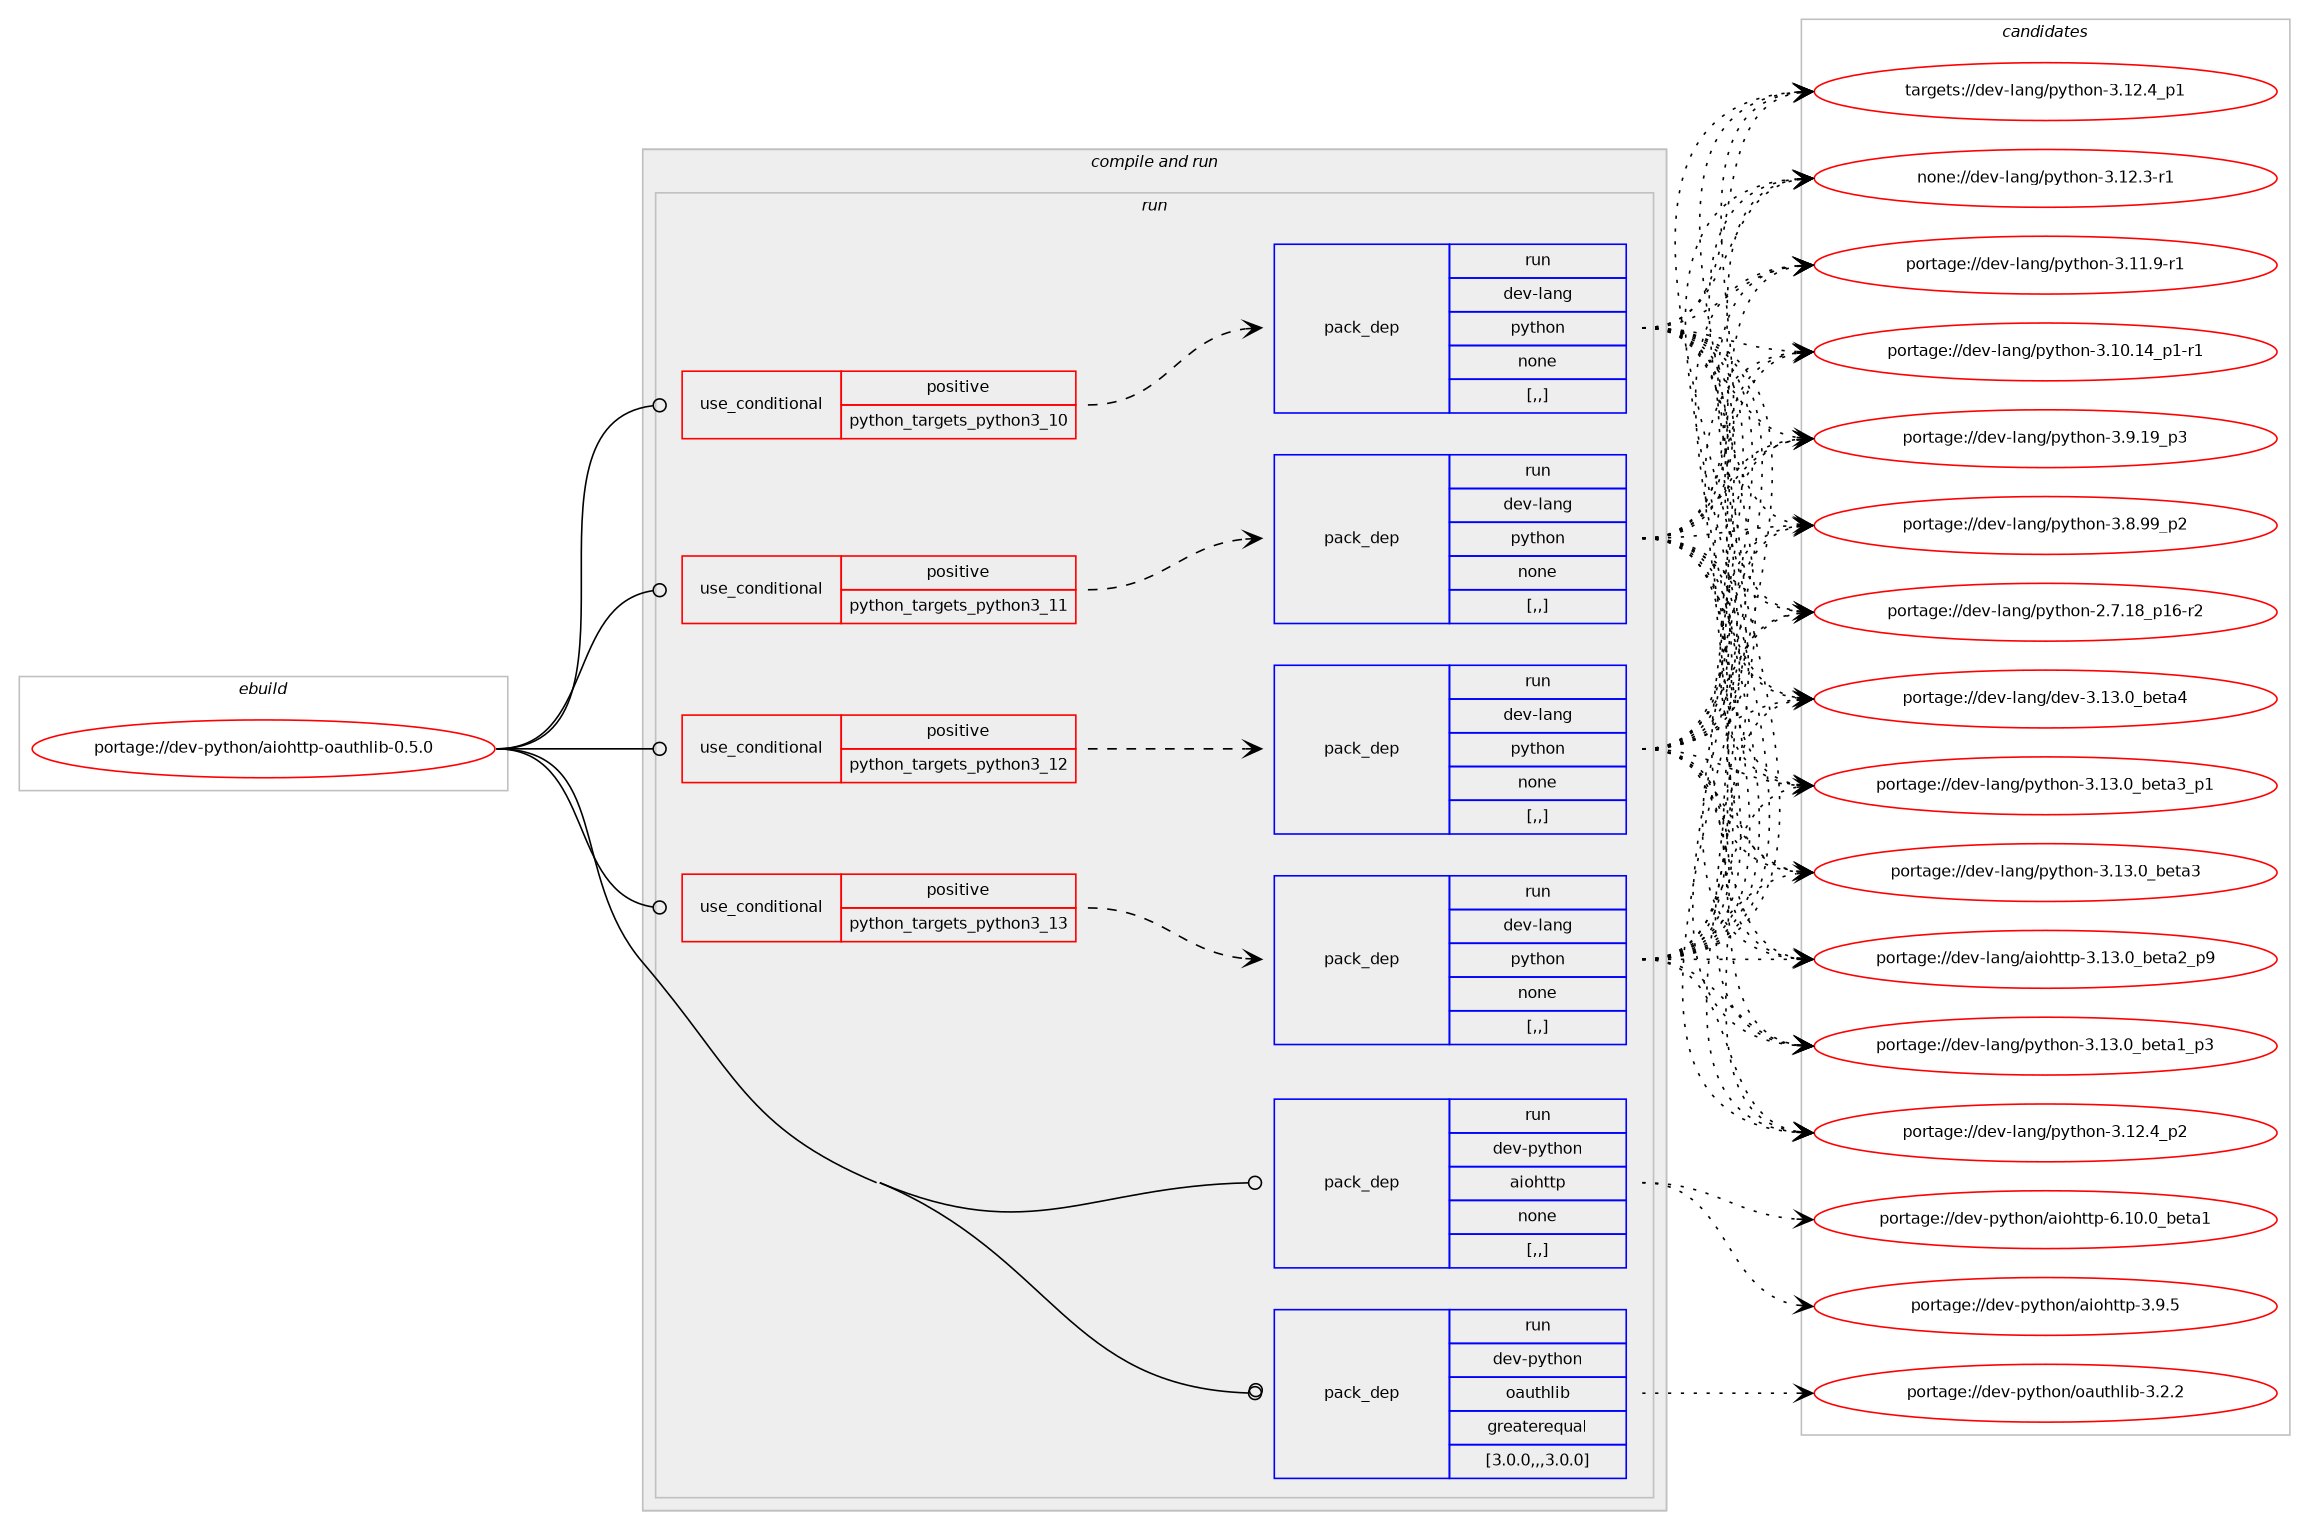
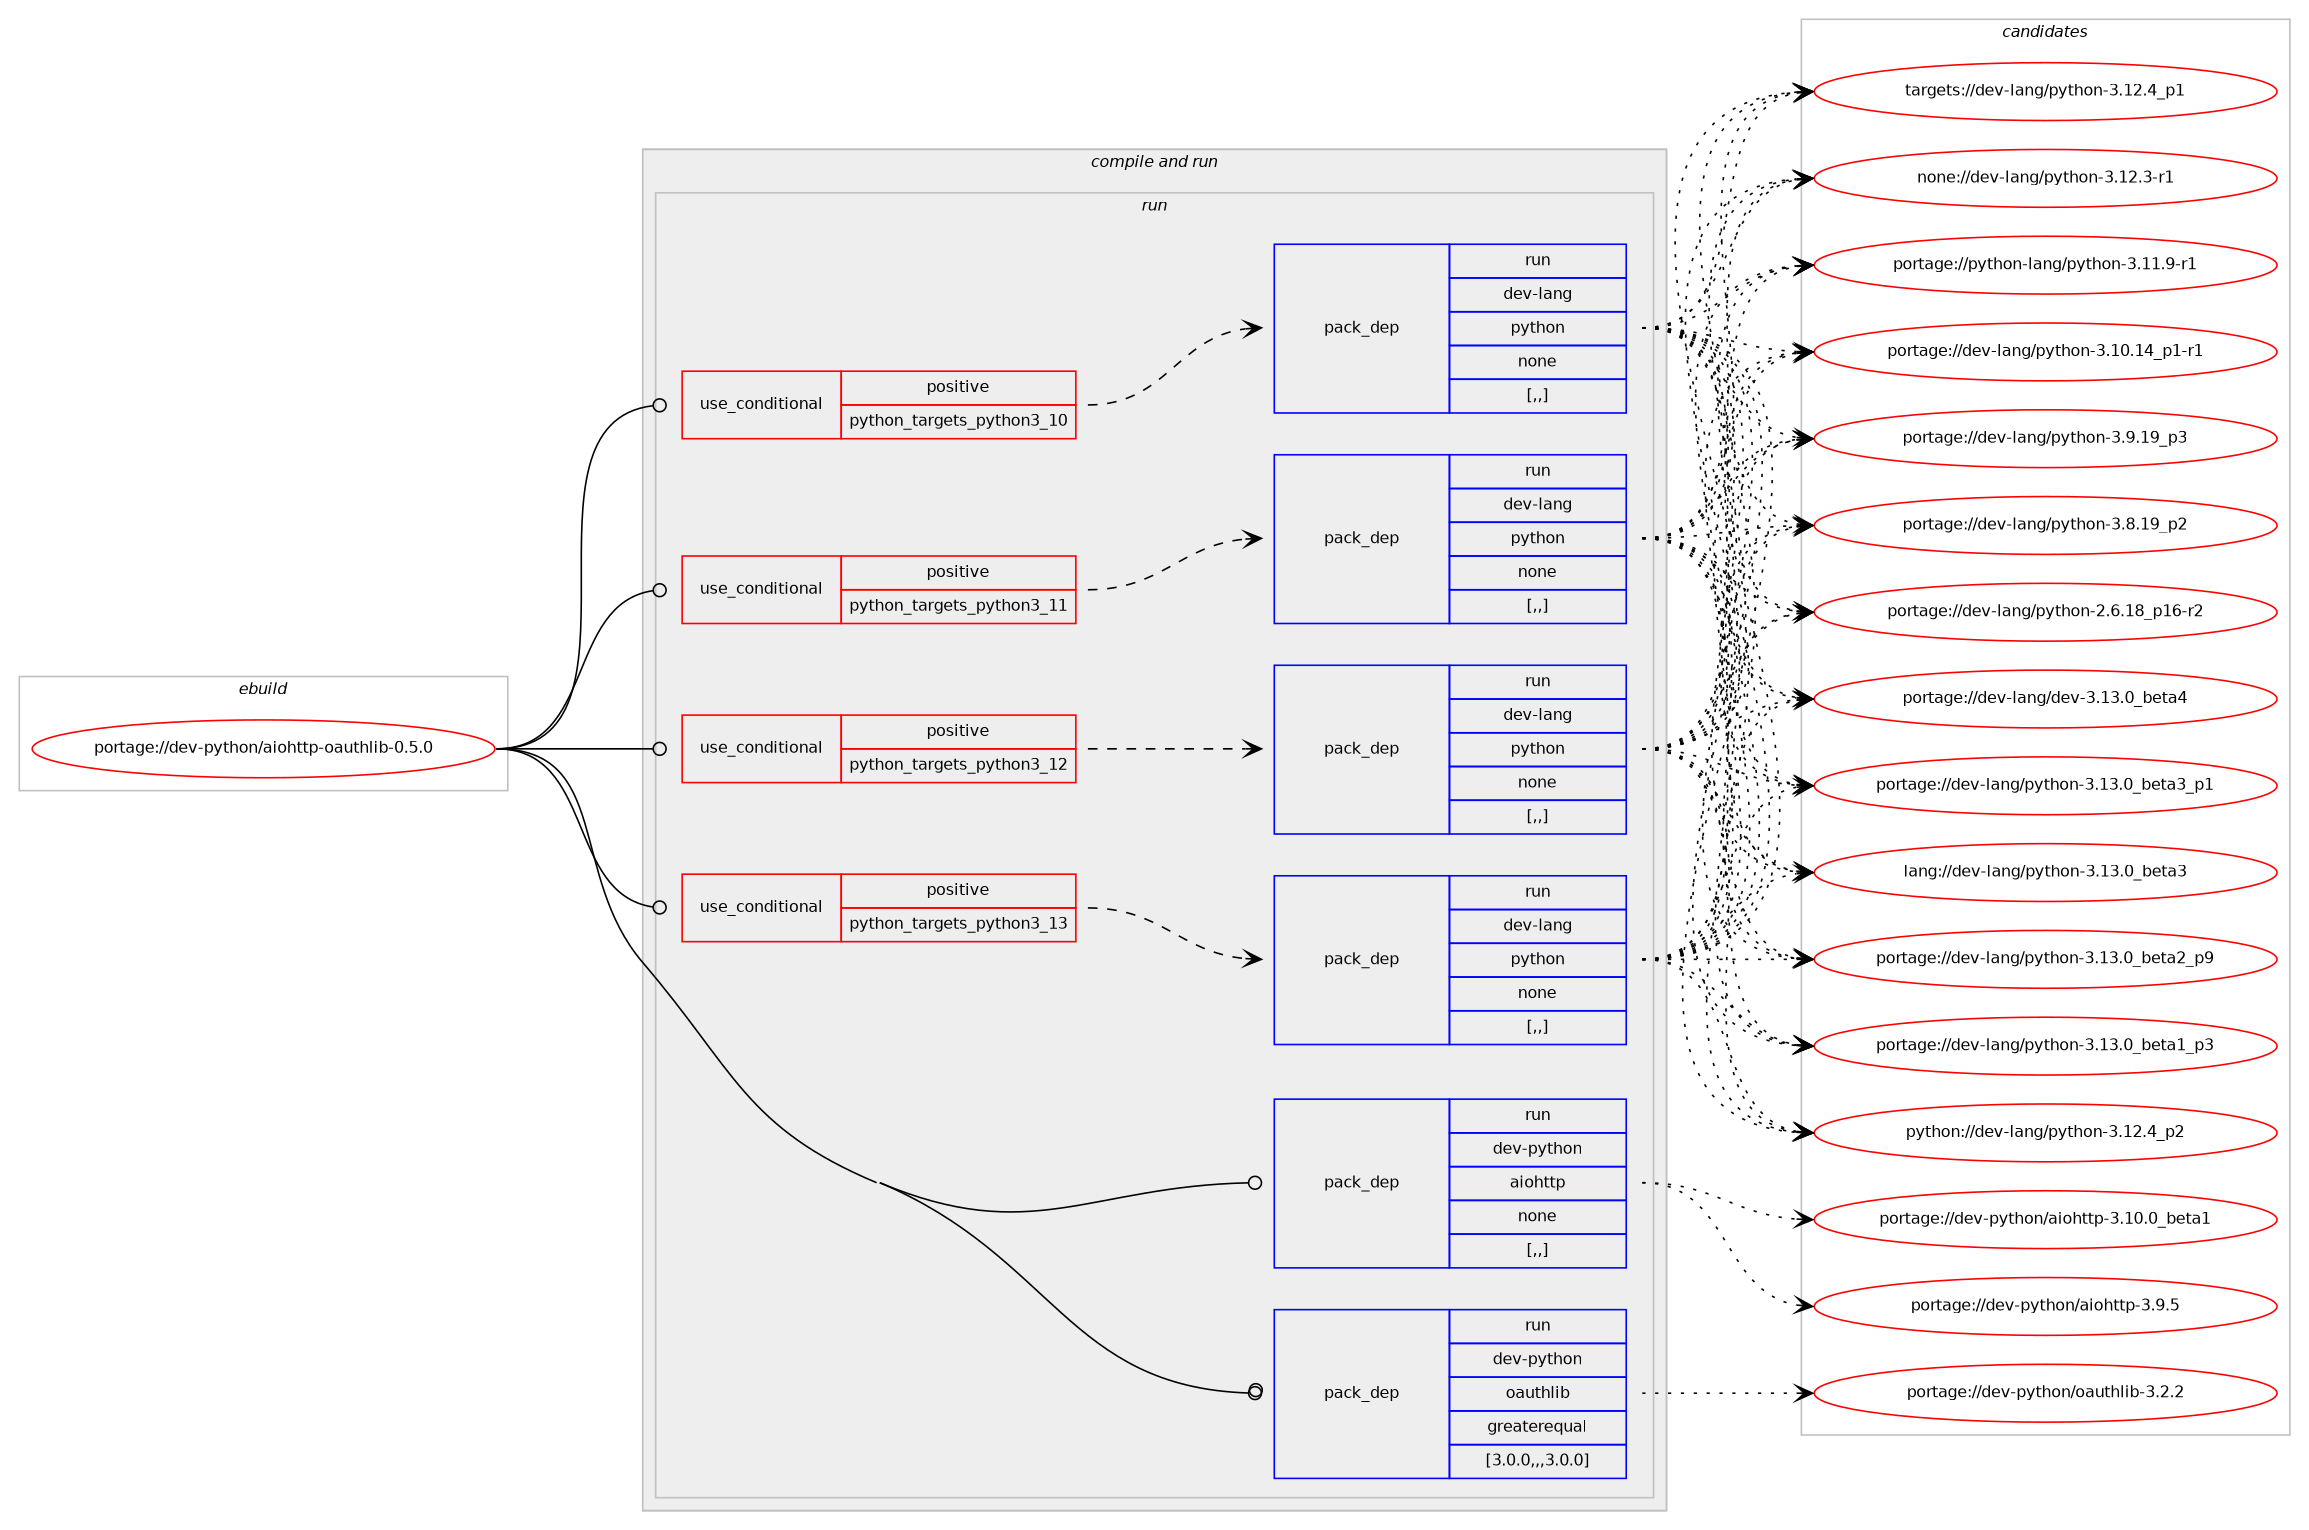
  digraph {
    compound=true
    concentrate=true
    fontname=Helvetica
    fontsize=10
    newrank=true
    rankdir=LR
    ranksep=1.5
    node [color=red fontname=Helvetica fontsize=10]
    edge [arrowhead=vee headport=w style=dotted tailport=e weight=100]
    n1 [label="portage://dev-python/aiohttp-oauthlib-0.5.0" width=4]
    n2 [color=blue label=<<TABLE BORDER="0" CELLBORDER="1" CELLSPACING="0" CELLPADDING="4" WIDTH="220"><TR><TD ROWSPAN="6" CELLPADDING="30">pack_dep</TD></TR><TR><TD WIDTH="110">run</TD></TR><TR><TD>dev-lang</TD></TR><TR><TD>python</TD></TR><TR><TD>none</TD></TR><TR><TD>[,,]</TD></TR></TABLE>> shape=none]
    n3 [label=<<TABLE BORDER="0" CELLBORDER="1" CELLSPACING="0" CELLPADDING="4"><TR><TD ROWSPAN="3" CELLPADDING="10">use_conditional</TD></TR><TR><TD>positive</TD></TR><TR><TD>python_targets_python3_10</TD></TR></TABLE>> shape=none]
    n4 [color=blue label=<<TABLE BORDER="0" CELLBORDER="1" CELLSPACING="0" CELLPADDING="4" WIDTH="220"><TR><TD ROWSPAN="6" CELLPADDING="30">pack_dep</TD></TR><TR><TD WIDTH="110">run</TD></TR><TR><TD>dev-lang</TD></TR><TR><TD>python</TD></TR><TR><TD>none</TD></TR><TR><TD>[,,]</TD></TR></TABLE>> shape=none]
    n5 [label=<<TABLE BORDER="0" CELLBORDER="1" CELLSPACING="0" CELLPADDING="4"><TR><TD ROWSPAN="3" CELLPADDING="10">use_conditional</TD></TR><TR><TD>positive</TD></TR><TR><TD>python_targets_python3_11</TD></TR></TABLE>> shape=none]
    n6 [color=blue label=<<TABLE BORDER="0" CELLBORDER="1" CELLSPACING="0" CELLPADDING="4" WIDTH="220"><TR><TD ROWSPAN="6" CELLPADDING="30">pack_dep</TD></TR><TR><TD WIDTH="110">run</TD></TR><TR><TD>dev-lang</TD></TR><TR><TD>python</TD></TR><TR><TD>none</TD></TR><TR><TD>[,,]</TD></TR></TABLE>> shape=none]
    n7 [label=<<TABLE BORDER="0" CELLBORDER="1" CELLSPACING="0" CELLPADDING="4"><TR><TD ROWSPAN="3" CELLPADDING="10">use_conditional</TD></TR><TR><TD>positive</TD></TR><TR><TD>python_targets_python3_12</TD></TR></TABLE>> shape=none]
    n8 [color=blue label=<<TABLE BORDER="0" CELLBORDER="1" CELLSPACING="0" CELLPADDING="4" WIDTH="220"><TR><TD ROWSPAN="6" CELLPADDING="30">pack_dep</TD></TR><TR><TD WIDTH="110">run</TD></TR><TR><TD>dev-lang</TD></TR><TR><TD>python</TD></TR><TR><TD>none</TD></TR><TR><TD>[,,]</TD></TR></TABLE>> shape=none]
    n9 [label=<<TABLE BORDER="0" CELLBORDER="1" CELLSPACING="0" CELLPADDING="4"><TR><TD ROWSPAN="3" CELLPADDING="10">use_conditional</TD></TR><TR><TD>positive</TD></TR><TR><TD>python_targets_python3_13</TD></TR></TABLE>> shape=none]
    n10 [color=blue label=<<TABLE BORDER="0" CELLBORDER="1" CELLSPACING="0" CELLPADDING="4" WIDTH="220"><TR><TD ROWSPAN="6" CELLPADDING="30">pack_dep</TD></TR><TR><TD WIDTH="110">run</TD></TR><TR><TD>dev-python</TD></TR><TR><TD>aiohttp</TD></TR><TR><TD>none</TD></TR><TR><TD>[,,]</TD></TR></TABLE>> shape=none]
    n11 [color=blue label=<<TABLE BORDER="0" CELLBORDER="1" CELLSPACING="0" CELLPADDING="4" WIDTH="220"><TR><TD ROWSPAN="6" CELLPADDING="30">pack_dep</TD></TR><TR><TD WIDTH="110">run</TD></TR><TR><TD>dev-python</TD></TR><TR><TD>oauthlib</TD></TR><TR><TD>greaterequal</TD></TR><TR><TD>[3.0.0,,,3.0.0]</TD></TR></TABLE>> shape=none]
    n12 [label="portage://dev-lang/dev-3.13.0_beta4" width=4]
    n13 [label="portage://dev-lang/python-3.13.0_beta3_p1" width=4]
-   n14 [label="portage://dev-lang/python-3.13.0_beta3" width=4]
-   n15 [label="portage://dev-lang/aiohttp-3.13.0_beta2_p9" width=4]
+   n14 [label="lang://dev-lang/python-3.13.0_beta3" width=4]
+   n15 [label="portage://dev-lang/python-3.13.0_beta2_p9" width=4]
    n16 [label="portage://dev-lang/python-3.13.0_beta1_p3" width=4]
-   n17 [label="portage://dev-lang/python-3.12.4_p2" width=4]
+   n17 [label="python://dev-lang/python-3.12.4_p2" width=4]
    n18 [label="targets://dev-lang/python-3.12.4_p1" width=4]
    n19 [label="none://dev-lang/python-3.12.3-r1" width=4]
-   n20 [label="portage://dev-lang/python-3.11.9-r1" width=4]
+   n20 [label="portage://python-lang/python-3.11.9-r1" width=4]
    n21 [label="portage://dev-lang/python-3.10.14_p1-r1" width=4]
    n22 [label="portage://dev-lang/python-3.9.19_p3" width=4]
-   n23 [label="portage://dev-lang/python-3.8.99_p2" width=4]
-   n24 [label="portage://dev-lang/python-2.7.18_p16-r2" width=4]
-   n25 [label="portage://dev-python/aiohttp-6.10.0_beta1" width=4]
+   n23 [label="portage://dev-lang/python-3.8.19_p2" width=4]
+   n24 [label="portage://dev-lang/python-2.6.18_p16-r2" width=4]
+   n25 [label="portage://dev-python/aiohttp-3.10.0_beta1" width=4]
    n26 [label="portage://dev-python/aiohttp-3.9.5" width=4]
    n27 [label="portage://dev-python/oauthlib-3.2.2" width=4]
    subgraph cluster_1 {
      color=gray
      label=<<i>ebuild</i>>
      n1
    }
    subgraph cluster_2 {
      color=gray
      label=<<i>dependencies</i>>
      subgraph cluster_3 {
        color=gray
        fillcolor="#eeeeee"
        label=<<i>compile</i>>
        style=filled
      }
      subgraph cluster_4 {
        color=gray
        fillcolor="#eeeeee"
        label=<<i>compile and run</i>>
        style=filled
      }
      subgraph cluster_5 {
        color=gray
        fillcolor="#eeeeee"
        label=<<i>run</i>>
        style=filled
        subgraph sub_6 {
          color=gray
          fillcolor="#eeeeee"
          label=<<i>run</i>>
          style=filled
          n3
          subgraph sub_7 {
            color=gray
            fillcolor="#eeeeee"
            label=<<i>run</i>>
            style=filled
            n2
          }
        }
        subgraph sub_8 {
          color=gray
          fillcolor="#eeeeee"
          label=<<i>run</i>>
          style=filled
          n5
          subgraph sub_9 {
            color=gray
            fillcolor="#eeeeee"
            label=<<i>run</i>>
            style=filled
            n4
          }
        }
        subgraph sub_10 {
          color=gray
          fillcolor="#eeeeee"
          label=<<i>run</i>>
          style=filled
          n7
          subgraph sub_11 {
            color=gray
            fillcolor="#eeeeee"
            label=<<i>run</i>>
            style=filled
            n6
          }
        }
        subgraph sub_12 {
          color=gray
          fillcolor="#eeeeee"
          label=<<i>run</i>>
          style=filled
          n9
          subgraph sub_13 {
            color=gray
            fillcolor="#eeeeee"
            label=<<i>run</i>>
            style=filled
            n8
          }
        }
        subgraph sub_14 {
          color=gray
          fillcolor="#eeeeee"
          label=<<i>run</i>>
          style=filled
          n10
        }
        subgraph sub_15 {
          color=gray
          fillcolor="#eeeeee"
          label=<<i>run</i>>
          style=filled
          n11
        }
      }
    }
    subgraph cluster_16 {
      color=gray
      label=<<i>candidates</i>>
      rank=same
      subgraph sub_17 {
        color=black
        label=<<i>candidates</i>>
        nodesep=1
        rank=same
        n12
        n13
        n14
        n15
        n16
        n17
        n18
        n19
        n20
        n21
        n22
        n23
        n24
      }
      subgraph sub_18 {
        color=black
        label=<<i>candidates</i>>
        nodesep=1
        rank=same
        n12
        n13
        n14
        n15
        n16
        n17
        n18
        n19
        n20
        n21
        n22
        n23
        n24
      }
      subgraph sub_19 {
        color=black
        label=<<i>candidates</i>>
        nodesep=1
        rank=same
        n12
        n13
        n14
        n15
        n16
        n17
        n18
        n19
        n20
        n21
        n22
        n23
        n24
      }
      subgraph sub_20 {
        color=black
        label=<<i>candidates</i>>
        nodesep=1
        rank=same
        n12
        n13
        n14
        n15
        n16
        n17
        n18
        n19
        n20
        n21
        n22
        n23
        n24
      }
      subgraph sub_21 {
        color=black
        label=<<i>candidates</i>>
        nodesep=1
        rank=same
        n25
        n26
      }
      subgraph sub_22 {
        color=black
        label=<<i>candidates</i>>
        nodesep=1
        rank=same
        n27
      }
    }
    n1 -> n3 [arrowhead=odot style=solid weight=20]
    n1 -> n5 [arrowhead=odot style=solid weight=20]
    n1 -> n7 [arrowhead=odot style=solid weight=20]
    n1 -> n9 [arrowhead=odot style=solid weight=20]
    n1 -> n10 [arrowhead=odot style=solid weight=20]
    n1 -> n11 [arrowhead=odot style=solid weight=20]
    n2 -> n12
    n2 -> n13
    n2 -> n14
    n2 -> n15
    n2 -> n16
    n2 -> n17
    n2 -> n18
    n2 -> n19
    n2 -> n20
    n2 -> n21
    n2 -> n22
    n2 -> n23
    n2 -> n24
    n3 -> n2 [style=dashed weight=20]
    n4 -> n12
    n4 -> n13
    n4 -> n14
    n4 -> n15
    n4 -> n16
    n4 -> n17
    n4 -> n18
    n4 -> n19
    n4 -> n20
    n4 -> n21
    n4 -> n22
    n4 -> n23
    n4 -> n24
    n5 -> n4 [style=dashed weight=20]
    n6 -> n12
    n6 -> n13
    n6 -> n14
    n6 -> n15
    n6 -> n16
    n6 -> n17
    n6 -> n18
    n6 -> n19
    n6 -> n20
    n6 -> n21
    n6 -> n22
    n6 -> n23
    n6 -> n24
    n7 -> n6 [style=dashed weight=20]
    n8 -> n12
    n8 -> n13
    n8 -> n14
    n8 -> n15
    n8 -> n16
    n8 -> n17
    n8 -> n18
    n8 -> n19
    n8 -> n20
    n8 -> n21
    n8 -> n22
    n8 -> n23
    n8 -> n24
    n9 -> n8 [style=dashed weight=20]
    n10 -> n25
    n10 -> n26
    n11 -> n27
  }
